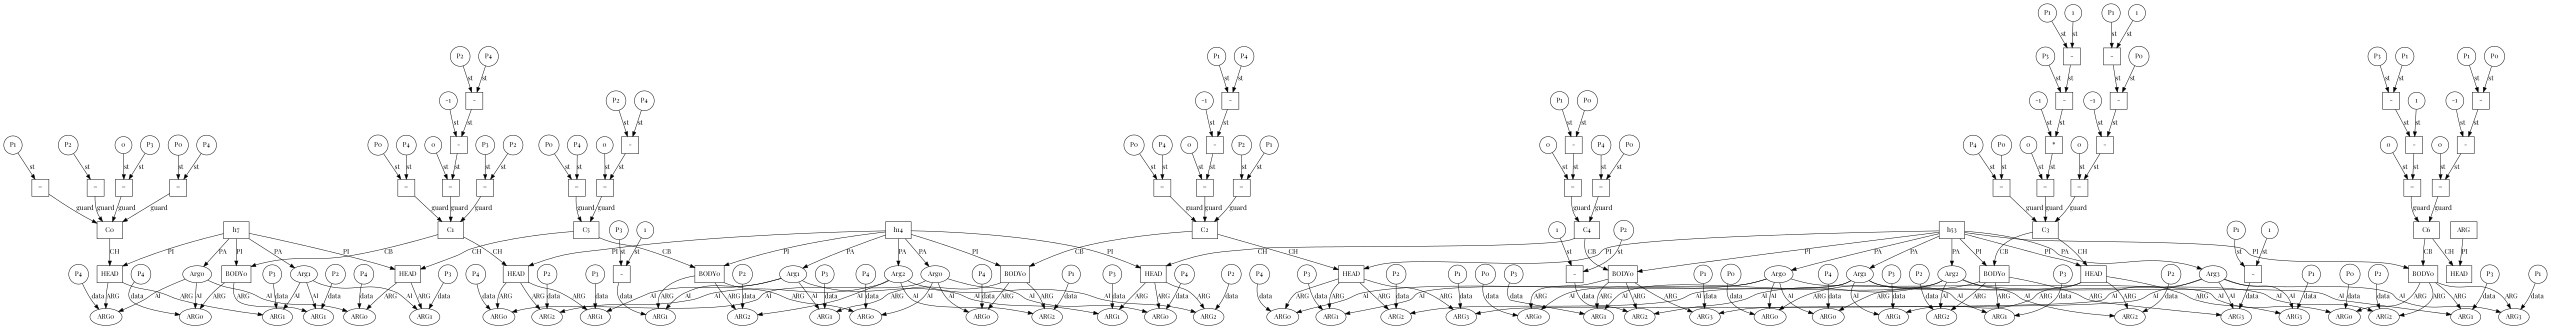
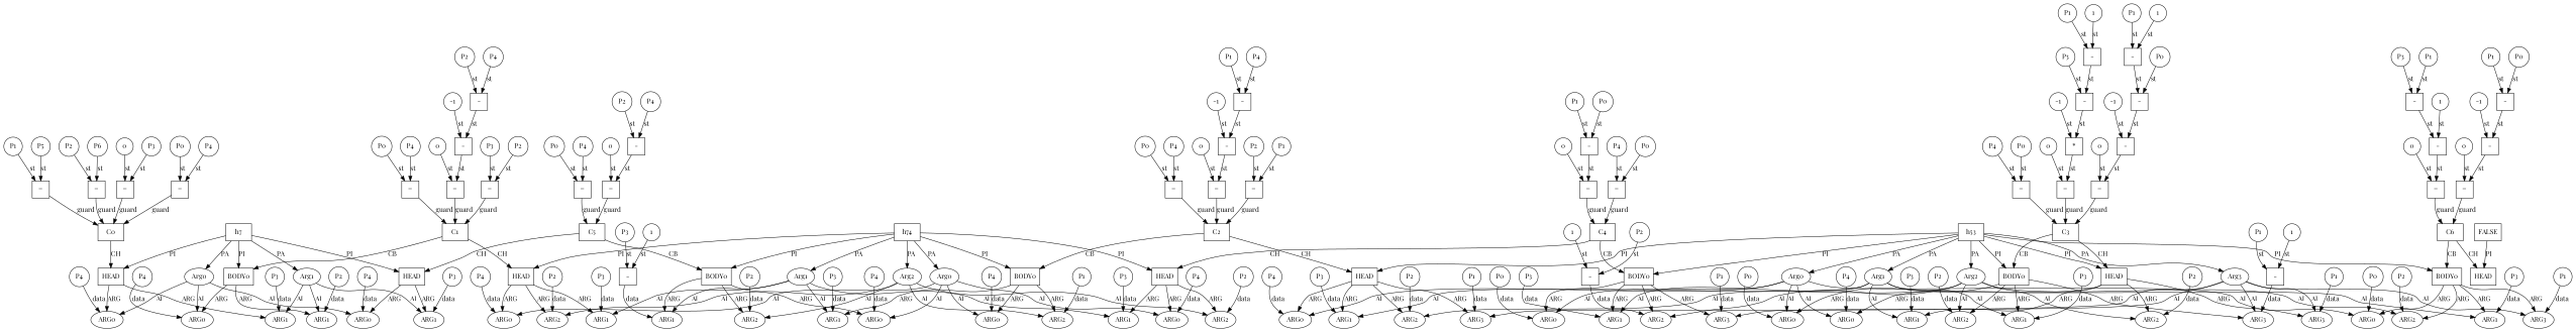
  digraph {
    fontname="Playfair Display"
    node [fontname="Playfair Display" shape=circle]
    edge [fontname="Playfair Display"]
    n1 [GNNNodeID=0 label=h7 nodeName=predicate_0 shape=box]
    n2 [GNNNodeID=1 label=Arg0 nodeName=predicateArgument_0 shape=ellipse]
    n3 [GNNNodeID=2 label=Arg1 nodeName=predicateArgument_1 shape=ellipse]
    n4 [GNNNodeID=26 label=HEAD nodeName=clauseHead_0 shape=box]
    n5 [GNNNodeID=52 label=BODY0 nodeName=clauseBody_0 shape=box]
    n6 [GNNNodeID=165 label=HEAD nodeName=clauseHead_5 shape=box]
    n7 [GNNNodeID=27 label=ARG0 nodeName=clauseArgument_0 shape=ellipse]
    n8 [GNNNodeID=53 label=ARG0 nodeName=clauseArgument_5 shape=ellipse]
    n9 [GNNNodeID=166 label=ARG0 nodeName=clauseArgument_29 shape=ellipse]
    n10 [GNNNodeID=29 label=ARG1 nodeName=clauseArgument_1 shape=ellipse]
    n11 [GNNNodeID=55 label=ARG1 nodeName=clauseArgument_6 shape=ellipse]
    n12 [GNNNodeID=168 label=ARG1 nodeName=clauseArgument_30 shape=ellipse]
-   n13 [GNNNodeID=3 label=h14 nodeName=predicate_1 shape=box]
+   n13 [GNNNodeID=3 label=h74 nodeName=predicate_1 shape=box]
    n14 [GNNNodeID=4 label=Arg0 nodeName=predicateArgument_2 shape=ellipse]
    n15 [GNNNodeID=5 label=Arg1 nodeName=predicateArgument_3 shape=ellipse]
    n16 [GNNNodeID=6 label=Arg2 nodeName=predicateArgument_4 shape=ellipse]
    n17 [GNNNodeID=45 label=HEAD nodeName=clauseHead_1 shape=box]
    n18 [GNNNodeID=80 label=BODY0 nodeName=clauseBody_1 shape=box]
    n19 [GNNNodeID=138 label=HEAD nodeName=clauseHead_4 shape=box]
    n20 [GNNNodeID=170 label=BODY0 nodeName=clauseBody_4 shape=box]
    n21 [GNNNodeID=46 label=ARG0 nodeName=clauseArgument_2 shape=ellipse]
    n22 [GNNNodeID=81 label=ARG0 nodeName=clauseArgument_11 shape=ellipse]
    n23 [GNNNodeID=139 label=ARG0 nodeName=clauseArgument_22 shape=ellipse]
    n24 [GNNNodeID=171 label=ARG0 nodeName=clauseArgument_31 shape=ellipse]
    n25 [GNNNodeID=48 label=ARG1 nodeName=clauseArgument_3 shape=ellipse]
    n26 [GNNNodeID=83 label=ARG1 nodeName=clauseArgument_12 shape=ellipse]
    n27 [GNNNodeID=141 label=ARG1 nodeName=clauseArgument_23 shape=ellipse]
    n28 [GNNNodeID=173 label=ARG1 nodeName=clauseArgument_32 shape=ellipse]
    n29 [GNNNodeID=50 label=ARG2 nodeName=clauseArgument_4 shape=ellipse]
    n30 [GNNNodeID=85 label=ARG2 nodeName=clauseArgument_13 shape=ellipse]
    n31 [GNNNodeID=143 label=ARG2 nodeName=clauseArgument_24 shape=ellipse]
    n32 [GNNNodeID=177 label=ARG2 nodeName=clauseArgument_33 shape=ellipse]
    n33 [GNNNodeID=7 label=h53 nodeName=predicate_2 shape=box]
    n34 [GNNNodeID=8 label=Arg0 nodeName=predicateArgument_5 shape=ellipse]
    n35 [GNNNodeID=9 label=Arg1 nodeName=predicateArgument_6 shape=ellipse]
    n36 [GNNNodeID=10 label=Arg2 nodeName=predicateArgument_7 shape=ellipse]
    n37 [GNNNodeID=11 label=Arg3 nodeName=predicateArgument_8 shape=ellipse]
    n38 [GNNNodeID=71 label=HEAD nodeName=clauseHead_2 shape=box]
    n39 [GNNNodeID=109 label=HEAD nodeName=clauseHead_3 shape=box]
    n40 [GNNNodeID=118 label=BODY0 nodeName=clauseBody_2 shape=box]
    n41 [GNNNodeID=145 label=BODY0 nodeName=clauseBody_3 shape=box]
    n42 [GNNNodeID=195 label=BODY0 nodeName=clauseBody_5 shape=box]
    n43 [GNNNodeID=72 label=ARG0 nodeName=clauseArgument_7 shape=ellipse]
    n44 [GNNNodeID=110 label=ARG0 nodeName=clauseArgument_14 shape=ellipse]
    n45 [GNNNodeID=119 label=ARG0 nodeName=clauseArgument_18 shape=ellipse]
    n46 [GNNNodeID=146 label=ARG0 nodeName=clauseArgument_25 shape=ellipse]
    n47 [GNNNodeID=196 label=ARG0 nodeName=clauseArgument_34 shape=ellipse]
    n48 [GNNNodeID=74 label=ARG1 nodeName=clauseArgument_8 shape=ellipse]
    n49 [GNNNodeID=112 label=ARG1 nodeName=clauseArgument_15 shape=ellipse]
    n50 [GNNNodeID=121 label=ARG1 nodeName=clauseArgument_19 shape=ellipse]
    n51 [GNNNodeID=148 label=ARG1 nodeName=clauseArgument_26 shape=ellipse]
    n52 [GNNNodeID=198 label=ARG1 nodeName=clauseArgument_35 shape=ellipse]
    n53 [GNNNodeID=76 label=ARG2 nodeName=clauseArgument_9 shape=ellipse]
    n54 [GNNNodeID=114 label=ARG2 nodeName=clauseArgument_16 shape=ellipse]
    n55 [GNNNodeID=123 label=ARG2 nodeName=clauseArgument_20 shape=ellipse]
    n56 [GNNNodeID=150 label=ARG2 nodeName=clauseArgument_27 shape=ellipse]
    n57 [GNNNodeID=200 label=ARG2 nodeName=clauseArgument_36 shape=ellipse]
    n58 [GNNNodeID=78 label=ARG3 nodeName=clauseArgument_10 shape=ellipse]
    n59 [GNNNodeID=116 label=ARG3 nodeName=clauseArgument_17 shape=ellipse]
    n60 [GNNNodeID=125 label=ARG3 nodeName=clauseArgument_21 shape=ellipse]
    n61 [GNNNodeID=154 label=ARG3 nodeName=clauseArgument_28 shape=ellipse]
    n62 [GNNNodeID=202 label=ARG3 nodeName=clauseArgument_37 shape=ellipse]
-   n63 [GNNNodeID=12 label=ARG nodeName=predicate_3 shape=box]
+   n63 [GNNNodeID=12 label=FALSE nodeName=predicate_3 shape=box]
    n64 [GNNNodeID=194 label=HEAD nodeName=clauseHead_6 shape=box]
    n65 [GNNNodeID=13 label=C0 nodeName=clause_0 shape=box]
    n66 [GNNNodeID=14 label="=" nodeName="=_14" shape=square]
    n67 [GNNNodeID=15 label=0 nodeName="0_15"]
    n68 [GNNNodeID=16 label=P3 nodeName=P3_16]
    n69 [GNNNodeID=17 label="=" nodeName="=_17" shape=square]
    n70 [GNNNodeID=18 label=P0 nodeName=P0_18]
    n71 [GNNNodeID=19 label=P4 nodeName=P4_19]
    n72 [GNNNodeID=20 label="=" nodeName="=_20" shape=square]
    n73 [GNNNodeID=21 label=P1 nodeName=P1_21]
+   n74 [GNNNodeID=22 label=P5 nodeName=P5_22]
    n75 [GNNNodeID=23 label="=" nodeName="=_23" shape=square]
    n76 [GNNNodeID=24 label=P2 nodeName=P2_24]
+   n77 [GNNNodeID=25 label=P6 nodeName=P6_25]
    n78 [GNNNodeID=28 label=P4 nodeName=P4_28]
    n79 [GNNNodeID=30 label=P3 nodeName=P3_30]
    n80 [GNNNodeID=31 label=C1 nodeName=clause_1 shape=box]
    n81 [GNNNodeID=32 label="=" nodeName=">=_32" shape=square]
    n82 [GNNNodeID=33 label=0 nodeName="0_33"]
    n83 [GNNNodeID=34 label="-" nodeName="-_34" shape=square]
    n84 [GNNNodeID=35 label=-1 nodeName="-1_35"]
    n85 [GNNNodeID=36 label="-" nodeName="-_36" shape=square]
    n86 [GNNNodeID=37 label=P2 nodeName=P2_37]
    n87 [GNNNodeID=38 label=P4 nodeName=P4_38]
    n88 [GNNNodeID=39 label="=" nodeName="=_39" shape=square]
    n89 [GNNNodeID=40 label=P3 nodeName=P3_40]
    n90 [GNNNodeID=41 label=P2 nodeName=P2_41]
    n91 [GNNNodeID=42 label="=" nodeName="=_42" shape=square]
    n92 [GNNNodeID=43 label=P0 nodeName=P0_43]
    n93 [GNNNodeID=44 label=P4 nodeName=P4_44]
    n94 [GNNNodeID=47 label=P4 nodeName=P4_47]
    n95 [GNNNodeID=49 label=P3 nodeName=P3_49]
    n96 [GNNNodeID=51 label=P2 nodeName=P2_51]
    n97 [GNNNodeID=54 label=P4 nodeName=P4_54]
    n98 [GNNNodeID=56 label=P2 nodeName=P2_56]
    n99 [GNNNodeID=57 label=C2 nodeName=clause_2 shape=box]
    n100 [GNNNodeID=58 label="=" nodeName=">=_58" shape=square]
    n101 [GNNNodeID=59 label=0 nodeName="0_59"]
    n102 [GNNNodeID=60 label="-" nodeName="-_60" shape=square]
    n103 [GNNNodeID=61 label=-1 nodeName="-1_61"]
    n104 [GNNNodeID=62 label="-" nodeName="-_62" shape=square]
    n105 [GNNNodeID=63 label=P1 nodeName=P1_63]
    n106 [GNNNodeID=64 label=P4 nodeName=P4_64]
    n107 [GNNNodeID=65 label="=" nodeName="=_65" shape=square]
    n108 [GNNNodeID=66 label=P2 nodeName=P2_66]
    n109 [GNNNodeID=67 label=P1 nodeName=P1_67]
    n110 [GNNNodeID=68 label="=" nodeName="=_68" shape=square]
    n111 [GNNNodeID=69 label=P0 nodeName=P0_69]
    n112 [GNNNodeID=70 label=P4 nodeName=P4_70]
    n113 [GNNNodeID=73 label=P4 nodeName=P4_73]
    n114 [GNNNodeID=75 label=P3 nodeName=P3_75]
    n115 [GNNNodeID=77 label=P2 nodeName=P2_77]
    n116 [GNNNodeID=79 label=P1 nodeName=P1_79]
    n117 [GNNNodeID=82 label=P4 nodeName=P4_82]
    n118 [GNNNodeID=84 label=P3 nodeName=P3_84]
    n119 [GNNNodeID=86 label=P1 nodeName=P1_86]
    n120 [GNNNodeID=87 label=C3 nodeName=clause_3 shape=box]
    n121 [GNNNodeID=88 label="=" nodeName=">=_88" shape=square]
    n122 [GNNNodeID=89 label=0 nodeName="0_89"]
    n123 [GNNNodeID=90 label="*" nodeName="*_90" shape=square]
    n124 [GNNNodeID=91 label=-1 nodeName="-1_91"]
    n125 [GNNNodeID=92 label="-" nodeName="-_92" shape=square]
    n126 [GNNNodeID=93 label=P3 nodeName=P3_93]
    n127 [GNNNodeID=94 label="-" nodeName="-_94" shape=square]
    n128 [GNNNodeID=95 label=P1 nodeName=P1_95]
    n129 [GNNNodeID=96 label=1 nodeName="1_96"]
    n130 [GNNNodeID=97 label="=" nodeName=">=_97" shape=square]
    n131 [GNNNodeID=98 label=0 nodeName="0_98"]
    n132 [GNNNodeID=99 label="-" nodeName="-_99" shape=square]
    n133 [GNNNodeID=100 label=-1 nodeName="-1_100"]
    n134 [GNNNodeID=101 label="-" nodeName="-_101" shape=square]
    n135 [GNNNodeID=102 label="-" nodeName="-_102" shape=square]
    n136 [GNNNodeID=103 label=P1 nodeName=P1_103]
    n137 [GNNNodeID=104 label=1 nodeName="1_104"]
    n138 [GNNNodeID=105 label=P0 nodeName=P0_105]
    n139 [GNNNodeID=106 label="=" nodeName="=_106" shape=square]
    n140 [GNNNodeID=107 label=P4 nodeName=P4_107]
    n141 [GNNNodeID=108 label=P0 nodeName=P0_108]
    n142 [GNNNodeID=111 label=P4 nodeName=P4_111]
    n143 [GNNNodeID=113 label=P3 nodeName=P3_113]
    n144 [GNNNodeID=115 label=P2 nodeName=P2_115]
    n145 [GNNNodeID=117 label=P1 nodeName=P1_117]
    n146 [GNNNodeID=120 label=P0 nodeName=P0_120]
    n147 [GNNNodeID=122 label=P3 nodeName=P3_122]
    n148 [GNNNodeID=124 label=P2 nodeName=P2_124]
    n149 [GNNNodeID=126 label="-" nodeName="-_126" shape=square]
    n150 [GNNNodeID=127 label=P1 nodeName=P1_127]
    n151 [GNNNodeID=128 label=1 nodeName="1_128"]
    n152 [GNNNodeID=129 label=C4 nodeName=clause_4 shape=box]
    n153 [GNNNodeID=130 label="=" nodeName=">=_130" shape=square]
    n154 [GNNNodeID=131 label=0 nodeName="0_131"]
    n155 [GNNNodeID=132 label="-" nodeName="-_132" shape=square]
    n156 [GNNNodeID=133 label=P1 nodeName=P1_133]
    n157 [GNNNodeID=134 label=P0 nodeName=P0_134]
    n158 [GNNNodeID=135 label="=" nodeName="=_135" shape=square]
    n159 [GNNNodeID=136 label=P4 nodeName=P4_136]
    n160 [GNNNodeID=137 label=P0 nodeName=P0_137]
    n161 [GNNNodeID=140 label=P4 nodeName=P4_140]
    n162 [GNNNodeID=142 label=P3 nodeName=P3_142]
    n163 [GNNNodeID=144 label=P2 nodeName=P2_144]
    n164 [GNNNodeID=147 label=P0 nodeName=P0_147]
    n165 [GNNNodeID=149 label=P3 nodeName=P3_149]
    n166 [GNNNodeID=151 label="-" nodeName="-_151" shape=square]
    n167 [GNNNodeID=152 label=P2 nodeName=P2_152]
    n168 [GNNNodeID=153 label=1 nodeName="1_153"]
    n169 [GNNNodeID=155 label=P1 nodeName=P1_155]
    n170 [GNNNodeID=156 label=C5 nodeName=clause_5 shape=box]
    n171 [GNNNodeID=157 label="=" nodeName=">=_157" shape=square]
    n172 [GNNNodeID=158 label=0 nodeName="0_158"]
    n173 [GNNNodeID=159 label="-" nodeName="-_159" shape=square]
    n174 [GNNNodeID=160 label=P2 nodeName=P2_160]
    n175 [GNNNodeID=161 label=P4 nodeName=P4_161]
    n176 [GNNNodeID=162 label="=" nodeName="=_162" shape=square]
    n177 [GNNNodeID=163 label=P0 nodeName=P0_163]
    n178 [GNNNodeID=164 label=P4 nodeName=P4_164]
    n179 [GNNNodeID=167 label=P4 nodeName=P4_167]
    n180 [GNNNodeID=169 label=P3 nodeName=P3_169]
    n181 [GNNNodeID=172 label=P4 nodeName=P4_172]
    n182 [GNNNodeID=174 label="-" nodeName="-_174" shape=square]
    n183 [GNNNodeID=175 label=P3 nodeName=P3_175]
    n184 [GNNNodeID=176 label=1 nodeName="1_176"]
    n185 [GNNNodeID=178 label=P2 nodeName=P2_178]
    n186 [GNNNodeID=179 label=C6 nodeName=clause_6 shape=box]
    n187 [GNNNodeID=180 label="=" nodeName=">=_180" shape=square]
    n188 [GNNNodeID=181 label=0 nodeName="0_181"]
    n189 [GNNNodeID=182 label="-" nodeName="-_182" shape=square]
    n190 [GNNNodeID=183 label="-" nodeName="-_183" shape=square]
    n191 [GNNNodeID=184 label=P3 nodeName=P3_184]
    n192 [GNNNodeID=185 label=P1 nodeName=P1_185]
    n193 [GNNNodeID=186 label=1 nodeName="1_186"]
    n194 [GNNNodeID=187 label="=" nodeName=">=_187" shape=square]
    n195 [GNNNodeID=188 label=0 nodeName="0_188"]
    n196 [GNNNodeID=189 label="-" nodeName="-_189" shape=square]
    n197 [GNNNodeID=190 label=-1 nodeName="-1_190"]
    n198 [GNNNodeID=191 label="-" nodeName="-_191" shape=square]
    n199 [GNNNodeID=192 label=P1 nodeName=P1_192]
    n200 [GNNNodeID=193 label=P0 nodeName=P0_193]
    n201 [GNNNodeID=197 label=P0 nodeName=P0_197]
    n202 [GNNNodeID=199 label=P3 nodeName=P3_199]
    n203 [GNNNodeID=201 label=P2 nodeName=P2_201]
    n204 [GNNNodeID=203 label=P1 nodeName=P1_203]
    n1 -> n2 [label=PA]
    n1 -> n3 [label=PA]
    n1 -> n4 [label=PI]
    n1 -> n5 [label=PI]
    n1 -> n6 [label=PI]
    n2 -> n7 [label=AI]
    n2 -> n8 [label=AI]
    n2 -> n9 [label=AI]
    n3 -> n10 [label=AI]
    n3 -> n11 [label=AI]
    n3 -> n12 [label=AI]
    n4 -> n7 [label=ARG]
    n4 -> n10 [label=ARG]
    n5 -> n8 [label=ARG]
    n5 -> n11 [label=ARG]
    n6 -> n9 [label=ARG]
    n6 -> n12 [label=ARG]
    n13 -> n14 [label=PA]
    n13 -> n15 [label=PA]
    n13 -> n16 [label=PA]
    n13 -> n17 [label=PI]
    n13 -> n18 [label=PI]
    n13 -> n19 [label=PI]
    n13 -> n20 [label=PI]
    n14 -> n21 [label=AI]
    n14 -> n22 [label=AI]
    n14 -> n23 [label=AI]
    n14 -> n24 [label=AI]
    n15 -> n25 [label=AI]
    n15 -> n26 [label=AI]
    n15 -> n27 [label=AI]
    n15 -> n28 [label=AI]
    n16 -> n29 [label=AI]
    n16 -> n30 [label=AI]
    n16 -> n31 [label=AI]
    n16 -> n32 [label=AI]
    n17 -> n21 [label=ARG]
    n17 -> n25 [label=ARG]
    n17 -> n29 [label=ARG]
    n18 -> n22 [label=ARG]
    n18 -> n26 [label=ARG]
    n18 -> n30 [label=ARG]
    n19 -> n23 [label=ARG]
    n19 -> n27 [label=ARG]
    n19 -> n31 [label=ARG]
    n20 -> n24 [label=ARG]
    n20 -> n28 [label=ARG]
    n20 -> n32 [label=ARG]
    n33 -> n34 [label=PA]
    n33 -> n35 [label=PA]
    n33 -> n36 [label=PA]
    n33 -> n37 [label=PA]
    n33 -> n38 [label=PI]
    n33 -> n39 [label=PI]
    n33 -> n40 [label=PI]
    n33 -> n41 [label=PI]
    n33 -> n42 [label=PI]
    n34 -> n43 [label=AI]
    n34 -> n44 [label=AI]
    n34 -> n45 [label=AI]
    n34 -> n46 [label=AI]
    n34 -> n47 [label=AI]
    n35 -> n48 [label=AI]
    n35 -> n49 [label=AI]
    n35 -> n50 [label=AI]
    n35 -> n51 [label=AI]
    n35 -> n52 [label=AI]
    n36 -> n53 [label=AI]
    n36 -> n54 [label=AI]
    n36 -> n55 [label=AI]
    n36 -> n56 [label=AI]
    n36 -> n57 [label=AI]
    n37 -> n58 [label=AI]
    n37 -> n59 [label=AI]
    n37 -> n60 [label=AI]
    n37 -> n61 [label=AI]
    n37 -> n62 [label=AI]
    n38 -> n43 [label=ARG]
    n38 -> n48 [label=ARG]
    n38 -> n53 [label=ARG]
    n38 -> n58 [label=ARG]
    n39 -> n44 [label=ARG]
    n39 -> n49 [label=ARG]
    n39 -> n54 [label=ARG]
    n39 -> n59 [label=ARG]
    n40 -> n45 [label=ARG]
    n40 -> n50 [label=ARG]
    n40 -> n55 [label=ARG]
    n40 -> n60 [label=ARG]
    n41 -> n46 [label=ARG]
    n41 -> n51 [label=ARG]
    n41 -> n56 [label=ARG]
    n41 -> n61 [label=ARG]
    n42 -> n47 [label=ARG]
    n42 -> n52 [label=ARG]
    n42 -> n57 [label=ARG]
    n42 -> n62 [label=ARG]
    n63 -> n64 [label=PI]
    n65 -> n4 [label=CH]
    n66 -> n65 [label=guard]
    n67 -> n66 [label=st]
    n68 -> n66 [label=st]
    n69 -> n65 [label=guard]
    n70 -> n69 [label=st]
    n71 -> n69 [label=st]
    n72 -> n65 [label=guard]
    n73 -> n72 [label=st]
+   n74 -> n72 [label=st]
    n75 -> n65 [label=guard]
    n76 -> n75 [label=st]
+   n77 -> n75 [label=st]
    n78 -> n7 [label=data]
    n79 -> n10 [label=data]
    n80 -> n5 [label=CB]
    n80 -> n17 [label=CH]
    n81 -> n80 [label=guard]
    n82 -> n81 [label=st]
    n83 -> n81 [label=st]
    n84 -> n83 [label=st]
    n85 -> n83 [label=st]
    n86 -> n85 [label=st]
    n87 -> n85 [label=st]
    n88 -> n80 [label=guard]
    n89 -> n88 [label=st]
    n90 -> n88 [label=st]
    n91 -> n80 [label=guard]
    n92 -> n91 [label=st]
    n93 -> n91 [label=st]
    n94 -> n21 [label=data]
    n95 -> n25 [label=data]
    n96 -> n29 [label=data]
    n97 -> n8 [label=data]
    n98 -> n11 [label=data]
    n99 -> n18 [label=CB]
    n99 -> n38 [label=CH]
    n100 -> n99 [label=guard]
    n101 -> n100 [label=st]
    n102 -> n100 [label=st]
    n103 -> n102 [label=st]
    n104 -> n102 [label=st]
    n105 -> n104 [label=st]
    n106 -> n104 [label=st]
    n107 -> n99 [label=guard]
    n108 -> n107 [label=st]
    n109 -> n107 [label=st]
    n110 -> n99 [label=guard]
    n111 -> n110 [label=st]
    n112 -> n110 [label=st]
    n113 -> n43 [label=data]
    n114 -> n48 [label=data]
    n115 -> n53 [label=data]
    n116 -> n58 [label=data]
    n117 -> n22 [label=data]
    n118 -> n26 [label=data]
    n119 -> n30 [label=data]
    n120 -> n39 [label=CH]
    n120 -> n40 [label=CB]
    n121 -> n120 [label=guard]
    n122 -> n121 [label=st]
    n123 -> n121 [label=st]
    n124 -> n123 [label=st]
    n125 -> n123 [label=st]
    n126 -> n125 [label=st]
    n127 -> n125 [label=st]
    n128 -> n127 [label=st]
    n129 -> n127 [label=st]
    n130 -> n120 [label=guard]
    n131 -> n130 [label=st]
    n132 -> n130 [label=st]
    n133 -> n132 [label=st]
    n134 -> n132 [label=st]
    n135 -> n134 [label=st]
    n136 -> n135 [label=st]
    n137 -> n135 [label=st]
    n138 -> n134 [label=st]
    n139 -> n120 [label=guard]
    n140 -> n139 [label=st]
    n141 -> n139 [label=st]
    n142 -> n44 [label=data]
    n143 -> n49 [label=data]
    n144 -> n54 [label=data]
    n145 -> n59 [label=data]
    n146 -> n45 [label=data]
    n147 -> n50 [label=data]
    n148 -> n55 [label=data]
    n149 -> n60 [label=data]
    n150 -> n149 [label=st]
    n151 -> n149 [label=st]
    n152 -> n19 [label=CH]
    n152 -> n41 [label=CB]
    n153 -> n152 [label=guard]
    n154 -> n153 [label=st]
    n155 -> n153 [label=st]
    n156 -> n155 [label=st]
    n157 -> n155 [label=st]
    n158 -> n152 [label=guard]
    n159 -> n158 [label=st]
    n160 -> n158 [label=st]
    n161 -> n23 [label=data]
    n162 -> n27 [label=data]
    n163 -> n31 [label=data]
    n164 -> n46 [label=data]
    n165 -> n51 [label=data]
    n166 -> n56 [label=data]
    n167 -> n166 [label=st]
    n168 -> n166 [label=st]
    n169 -> n61 [label=data]
    n170 -> n6 [label=CH]
    n170 -> n20 [label=CB]
    n171 -> n170 [label=guard]
    n172 -> n171 [label=st]
    n173 -> n171 [label=st]
    n174 -> n173 [label=st]
    n175 -> n173 [label=st]
    n176 -> n170 [label=guard]
    n177 -> n176 [label=st]
    n178 -> n176 [label=st]
    n179 -> n9 [label=data]
    n180 -> n12 [label=data]
    n181 -> n24 [label=data]
    n182 -> n28 [label=data]
    n183 -> n182 [label=st]
    n184 -> n182 [label=st]
    n185 -> n32 [label=data]
    n186 -> n42 [label=CB]
    n186 -> n64 [label=CH]
    n187 -> n186 [label=guard]
    n188 -> n187 [label=st]
    n189 -> n187 [label=st]
    n190 -> n189 [label=st]
    n191 -> n190 [label=st]
    n192 -> n190 [label=st]
    n193 -> n189 [label=st]
    n194 -> n186 [label=guard]
    n195 -> n194 [label=st]
    n196 -> n194 [label=st]
    n197 -> n196 [label=st]
    n198 -> n196 [label=st]
    n199 -> n198 [label=st]
    n200 -> n198 [label=st]
    n201 -> n47 [label=data]
    n202 -> n52 [label=data]
    n203 -> n57 [label=data]
    n204 -> n62 [label=data]
  }
